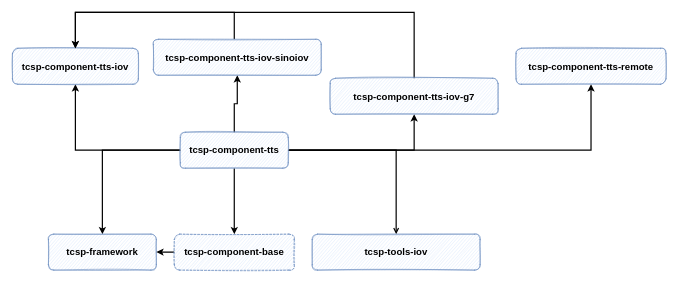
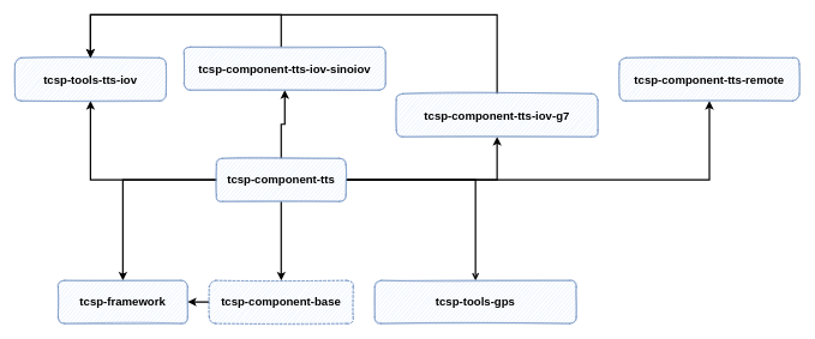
  <mxCell id="0" />
  <mxCell id="1" parent="0" />
  <mxCell id="2" style="edgeStyle=orthogonalEdgeStyle;rounded=0;orthogonalLoop=1;jettySize=auto;html=1;strokeWidth=2;" edge="1" parent="1" source="9" target="12"><mxGeometry relative="1" as="geometry" /></mxCell>
  <mxCell id="3" style="edgeStyle=orthogonalEdgeStyle;rounded=0;orthogonalLoop=1;jettySize=auto;html=1;strokeWidth=2;" edge="1" parent="1" source="9" target="13"><mxGeometry relative="1" as="geometry" /></mxCell>
  <mxCell id="4" style="edgeStyle=orthogonalEdgeStyle;rounded=0;orthogonalLoop=1;jettySize=auto;html=1;strokeWidth=2;" edge="1" parent="1" source="9" target="10"><mxGeometry relative="1" as="geometry" /></mxCell>
  <mxCell id="5" style="edgeStyle=orthogonalEdgeStyle;rounded=0;orthogonalLoop=1;jettySize=auto;html=1;strokeWidth=2;" edge="1" parent="1" source="9" target="14"><mxGeometry relative="1" as="geometry" /></mxCell>
  <mxCell id="6" style="edgeStyle=orthogonalEdgeStyle;rounded=0;orthogonalLoop=1;jettySize=auto;html=1;strokeWidth=2;" edge="1" parent="1" source="9" target="16"><mxGeometry relative="1" as="geometry" /></mxCell>
  <mxCell id="7" style="edgeStyle=orthogonalEdgeStyle;rounded=0;orthogonalLoop=1;jettySize=auto;html=1;strokeWidth=2;" edge="1" parent="1" source="9" target="18"><mxGeometry relative="1" as="geometry" /></mxCell>
  <mxCell id="8" style="edgeStyle=orthogonalEdgeStyle;rounded=0;orthogonalLoop=1;jettySize=auto;html=1;strokeWidth=2;endArrow=open;" edge="1" parent="1" source="9" target="19"><mxGeometry relative="1" as="geometry" /></mxCell>
  <mxCell id="9" value="&lt;font style=&quot;font-size: 16px;&quot;&gt;&lt;b&gt;tcsp-component-tts&lt;/b&gt;&lt;/font&gt;" style="rounded=1;whiteSpace=wrap;html=1;sketch=1;fillColor=#dae8fc;strokeColor=#6c8ebf;" parent="1" vertex="1"><mxGeometry x="300" y="220" width="180" height="60" as="geometry" /></mxCell>
  <mxCell id="10" value="&lt;font style=&quot;font-size: 16px;&quot;&gt;&lt;b&gt;tcsp-framework&lt;/b&gt;&lt;/font&gt;" style="rounded=1;whiteSpace=wrap;html=1;sketch=1;fillColor=#dae8fc;strokeColor=#6c8ebf;" vertex="1" parent="1"><mxGeometry x="80" y="390" width="180" height="60" as="geometry" /></mxCell>
  <mxCell id="11" style="edgeStyle=orthogonalEdgeStyle;rounded=0;orthogonalLoop=1;jettySize=auto;html=1;strokeWidth=2;" edge="1" parent="1" source="12" target="10"><mxGeometry relative="1" as="geometry" /></mxCell>
  <mxCell id="12" value="&lt;font style=&quot;font-size: 16px;&quot;&gt;&lt;b&gt;tcsp-component-base&lt;/b&gt;&lt;/font&gt;" style="rounded=1;whiteSpace=wrap;html=1;sketch=1;fillColor=#dae8fc;strokeColor=#6c8ebf;dashed=1;" vertex="1" parent="1"><mxGeometry x="290" y="390" width="200" height="60" as="geometry" /></mxCell>
  <mxCell id="13" value="&lt;font style=&quot;font-size: 16px;&quot;&gt;&lt;b&gt;tcsp-component-tts-remote&lt;/b&gt;&lt;/font&gt;" style="rounded=1;whiteSpace=wrap;html=1;sketch=1;fillColor=#dae8fc;strokeColor=#6c8ebf;" vertex="1" parent="1"><mxGeometry x="860" y="80" width="250" height="60" as="geometry" /></mxCell>
- <mxCell id="14" value="&lt;font style=&quot;font-size: 16px;&quot;&gt;&lt;b&gt;tcsp-component-tts-iov&lt;/b&gt;&lt;/font&gt;" style="rounded=1;whiteSpace=wrap;html=1;sketch=1;fillColor=#dae8fc;strokeColor=#6c8ebf;" vertex="1" parent="1"><mxGeometry x="20" y="80" width="210" height="60" as="geometry" /></mxCell>
+ <mxCell id="14" value="&lt;font style=&quot;font-size: 16px;&quot;&gt;&lt;b&gt;tcsp-tools-tts-iov&lt;/b&gt;&lt;/font&gt;" style="rounded=1;whiteSpace=wrap;html=1;sketch=1;fillColor=#dae8fc;strokeColor=#6c8ebf;" vertex="1" parent="1"><mxGeometry x="20" y="80" width="210" height="60" as="geometry" /></mxCell>
  <mxCell id="15" style="edgeStyle=orthogonalEdgeStyle;rounded=0;orthogonalLoop=1;jettySize=auto;html=1;entryX=0.5;entryY=0;entryDx=0;entryDy=0;strokeWidth=2;" edge="1" parent="1" source="16" target="14"><mxGeometry relative="1" as="geometry"><Array as="points"><mxPoint x="390" y="20" /><mxPoint x="125" y="20" /></Array></mxGeometry></mxCell>
  <mxCell id="16" value="&lt;font style=&quot;font-size: 16px;&quot;&gt;&lt;b&gt;tcsp-component-tts-iov-sinoiov&lt;/b&gt;&lt;/font&gt;" style="rounded=1;whiteSpace=wrap;html=1;sketch=1;fillColor=#dae8fc;strokeColor=#6c8ebf;" vertex="1" parent="1"><mxGeometry x="255" y="65" width="280" height="60" as="geometry" /></mxCell>
  <mxCell id="17" style="edgeStyle=orthogonalEdgeStyle;rounded=0;orthogonalLoop=1;jettySize=auto;html=1;strokeWidth=2;entryX=0.5;entryY=0;entryDx=0;entryDy=0;" edge="1" parent="1" source="18" target="14"><mxGeometry relative="1" as="geometry"><mxPoint x="690" y="-60" as="targetPoint" /><Array as="points"><mxPoint x="690" y="20" /><mxPoint x="125" y="20" /></Array></mxGeometry></mxCell>
  <mxCell id="18" value="&lt;font style=&quot;font-size: 16px;&quot;&gt;&lt;b&gt;tcsp-component-tts-iov-g7&lt;/b&gt;&lt;/font&gt;" style="rounded=1;whiteSpace=wrap;html=1;sketch=1;fillColor=#dae8fc;strokeColor=#6c8ebf;" vertex="1" parent="1"><mxGeometry x="550" y="130" width="280" height="60" as="geometry" /></mxCell>
- <mxCell id="19" value="&lt;font style=&quot;font-size: 16px;&quot;&gt;&lt;b&gt;tcsp-tools-iov&lt;/b&gt;&lt;/font&gt;" style="rounded=1;whiteSpace=wrap;html=1;sketch=1;fillColor=#dae8fc;strokeColor=#6c8ebf;" vertex="1" parent="1"><mxGeometry x="520" y="390" width="280" height="60" as="geometry" /></mxCell>
+ <mxCell id="19" value="&lt;font style=&quot;font-size: 16px;&quot;&gt;&lt;b&gt;tcsp-tools-gps&lt;/b&gt;&lt;/font&gt;" style="rounded=1;whiteSpace=wrap;html=1;sketch=1;fillColor=#dae8fc;strokeColor=#6c8ebf;" vertex="1" parent="1"><mxGeometry x="520" y="390" width="280" height="60" as="geometry" /></mxCell>
